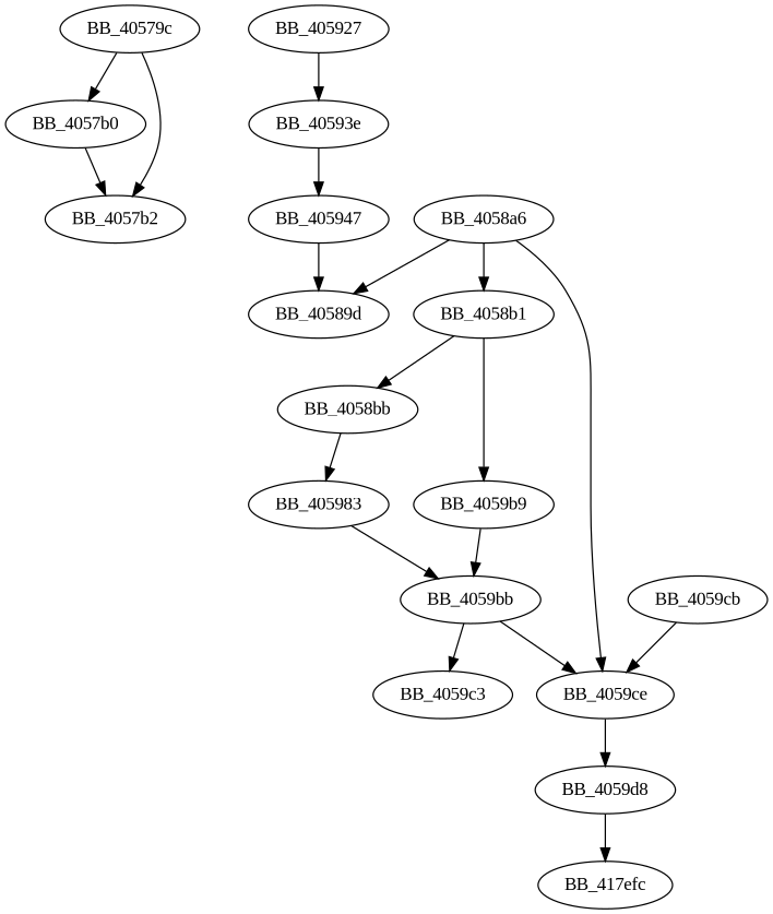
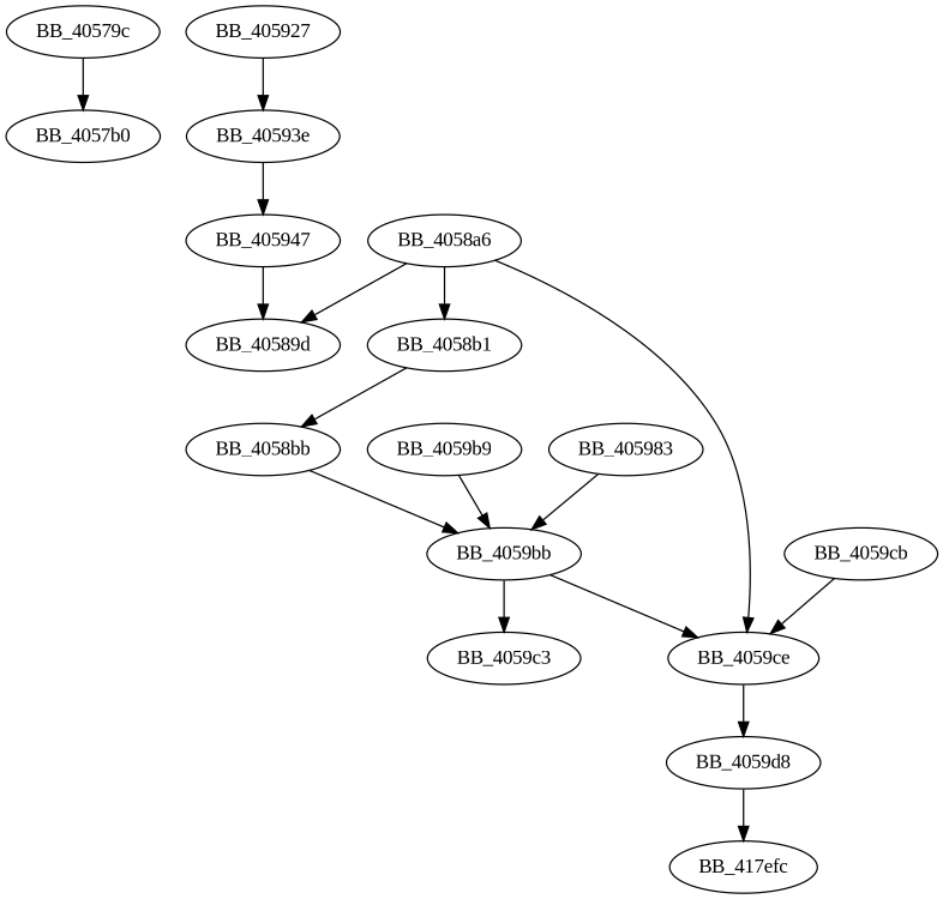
  digraph {
    fontname="Liberation Serif"
    node [fontname="Liberation Serif"]
    edge [fontname="Liberation Serif"]
    BB_40579c
    BB_4057b0
-   BB_4057b2
    BB_4058a6
    BB_40589d
    BB_4058b1
    BB_4059ce
    BB_4058bb
    BB_4059b9
    BB_4059d8
    BB_405983
    BB_4059bb
    BB_417efc
    BB_4059c3
    BB_405927
    BB_40593e
    BB_405947
    BB_4059cb
    BB_40579c -> BB_4057b0
-   BB_40579c -> BB_4057b2
-   BB_4057b0 -> BB_4057b2
    BB_4058a6 -> BB_40589d
    BB_4058a6 -> BB_4058b1
    BB_4058a6 -> BB_4059ce
    BB_4058b1 -> BB_4058bb
-   BB_4058b1 -> BB_4059b9
    BB_4059ce -> BB_4059d8
-   BB_4058bb -> BB_405983
+   BB_4058bb -> BB_4059bb
    BB_4059b9 -> BB_4059bb
    BB_4059d8 -> BB_417efc
    BB_405983 -> BB_4059bb
    BB_4059bb -> BB_4059ce
    BB_4059bb -> BB_4059c3
    BB_405927 -> BB_40593e
    BB_40593e -> BB_405947
    BB_405947 -> BB_40589d
    BB_4059cb -> BB_4059ce
  }
